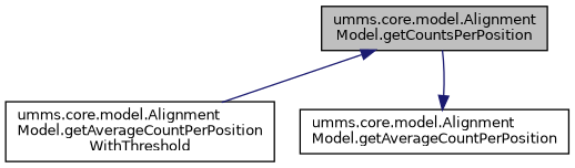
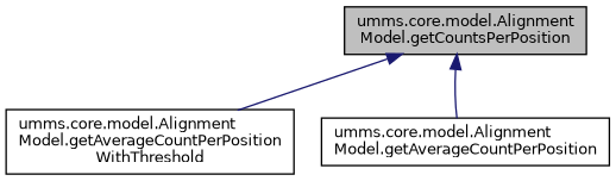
  digraph {
    rankdir=TB
    node [color=black fillcolor=white fontname=Helvetica fontsize=10 shape=record style=filled]
    edge [color=midnightblue dir=back fontname=Helvetica fontsize=10 labelfontname=Helvetica labelfontsize=10 style=solid]
    n1 [fillcolor=grey75 fontcolor=black height=0.2 label="umms.core.model.Alignment\lModel.getCountsPerPosition" width=0.4]
    n2 [height=0.2 label="umms.core.model.Alignment\lModel.getAverageCountPerPosition\lWithThreshold" width=0.4]
    n3 [height=0.2 label="umms.core.model.Alignment\lModel.getAverageCountPerPosition" width=0.4]
    n1 -> n2
-   n3 -> n1
+   n1 -> n3
  }
